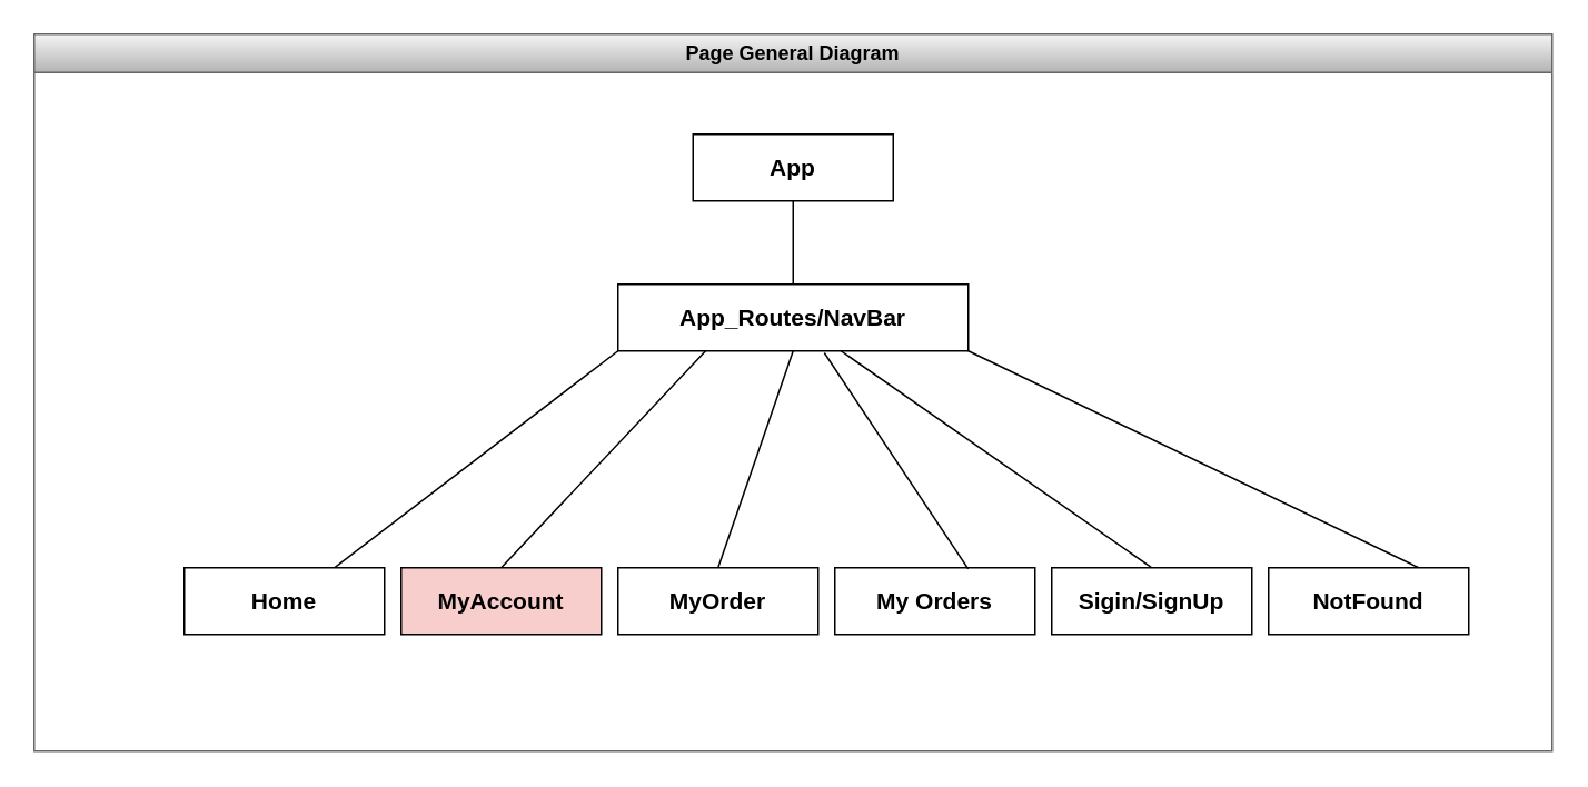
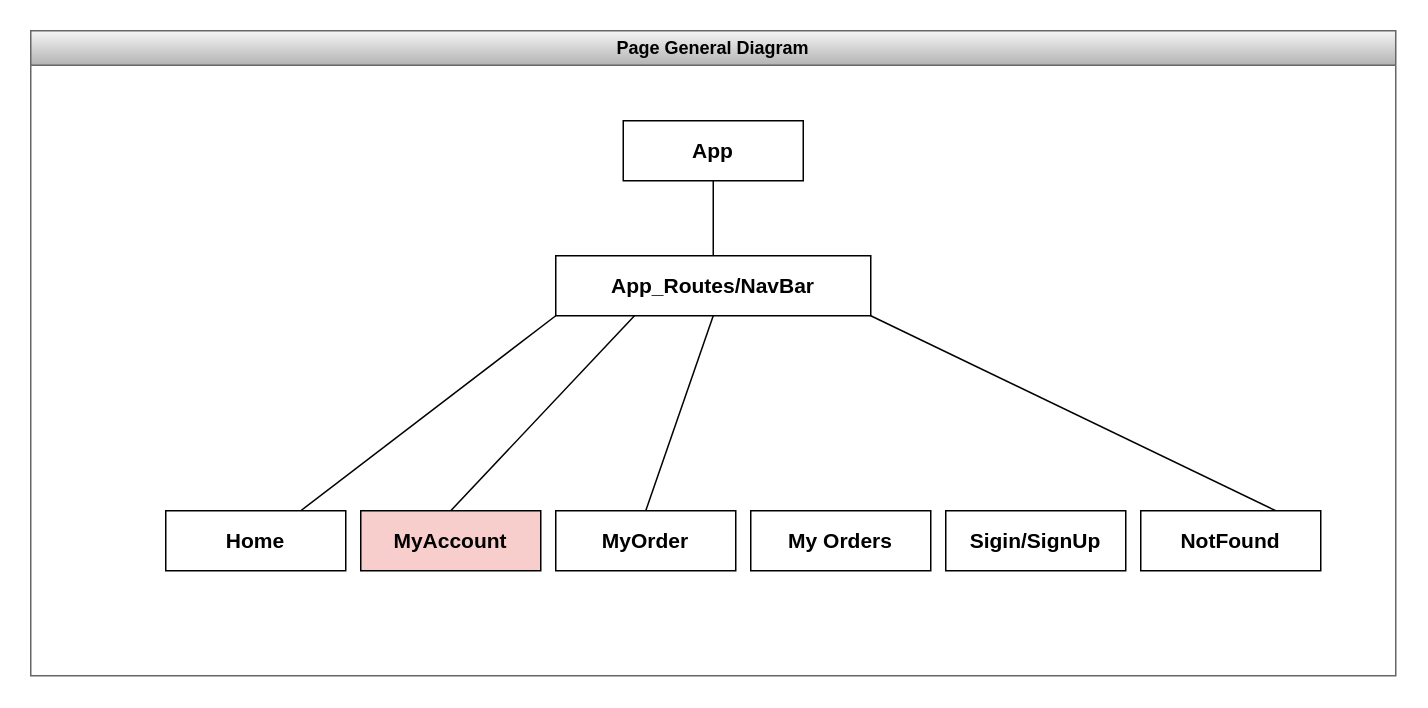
  <mxCell id="0" />
  <mxCell id="1" parent="0" />
  <mxCell id="2" style="edgeStyle=elbowEdgeStyle;rounded=0;orthogonalLoop=1;jettySize=auto;html=1;startArrow=none;endArrow=none;exitX=0.5;exitY=1;exitDx=0;exitDy=0;entryX=0.5;entryY=0;entryDx=0;entryDy=0;fontStyle=1;fontSize=14;" parent="1" source="3" target="9" edge="1"><mxGeometry relative="1" as="geometry" /></mxCell>
  <mxCell id="3" value="App" style="whiteSpace=wrap;html=1;treeFolding=1;treeMoving=1;newEdgeStyle={&quot;edgeStyle&quot;:&quot;elbowEdgeStyle&quot;,&quot;startArrow&quot;:&quot;none&quot;,&quot;endArrow&quot;:&quot;none&quot;};fontStyle=1;fontSize=14;" parent="1" vertex="1"><mxGeometry x="415" y="80" width="120" height="40" as="geometry" /></mxCell>
  <mxCell id="4" style="rounded=0;orthogonalLoop=1;jettySize=auto;html=1;startArrow=none;endArrow=none;exitX=0;exitY=1;exitDx=0;exitDy=0;entryX=0.75;entryY=0;entryDx=0;entryDy=0;fontStyle=1;fontSize=14;" parent="1" source="9" target="11" edge="1"><mxGeometry relative="1" as="geometry" /></mxCell>
  <mxCell id="5" style="rounded=0;orthogonalLoop=1;jettySize=auto;html=1;startArrow=none;endArrow=none;exitX=0.25;exitY=1;exitDx=0;exitDy=0;entryX=0.5;entryY=0;entryDx=0;entryDy=0;fontStyle=1;fontSize=14;" parent="1" source="9" target="10" edge="1"><mxGeometry relative="1" as="geometry" /></mxCell>
  <mxCell id="6" style="rounded=0;orthogonalLoop=1;jettySize=auto;html=1;startArrow=none;endArrow=none;exitX=0.5;exitY=1;exitDx=0;exitDy=0;entryX=0.5;entryY=0;entryDx=0;entryDy=0;fontStyle=1;fontSize=14;" parent="1" source="9" target="12" edge="1"><mxGeometry relative="1" as="geometry" /></mxCell>
- <mxCell id="7" style="rounded=0;orthogonalLoop=1;jettySize=auto;html=1;startArrow=none;endArrow=none;entryX=0.5;entryY=0;entryDx=0;entryDy=0;fontStyle=1;fontSize=14;" parent="1" source="9" target="15" edge="1"><mxGeometry relative="1" as="geometry" /></mxCell>
  <mxCell id="8" style="rounded=0;orthogonalLoop=1;jettySize=auto;html=1;startArrow=none;endArrow=none;exitX=1;exitY=1;exitDx=0;exitDy=0;entryX=0.75;entryY=0;entryDx=0;entryDy=0;fontStyle=1;fontSize=14;" parent="1" source="9" target="14" edge="1"><mxGeometry relative="1" as="geometry" /></mxCell>
  <mxCell id="9" value="App_Routes/NavBar" style="whiteSpace=wrap;html=1;treeFolding=1;treeMoving=1;newEdgeStyle={&quot;edgeStyle&quot;:&quot;elbowEdgeStyle&quot;,&quot;startArrow&quot;:&quot;none&quot;,&quot;endArrow&quot;:&quot;none&quot;};fontStyle=1;fontSize=14;" parent="1" vertex="1"><mxGeometry x="370" y="170" width="210" height="40" as="geometry" /></mxCell>
  <mxCell id="10" value="MyAccount" style="whiteSpace=wrap;html=1;treeFolding=1;treeMoving=1;newEdgeStyle={&quot;edgeStyle&quot;:&quot;elbowEdgeStyle&quot;,&quot;startArrow&quot;:&quot;none&quot;,&quot;endArrow&quot;:&quot;none&quot;};fontStyle=1;fontSize=14;fillColor=#f8cecc;" parent="1" vertex="1"><mxGeometry x="240" y="340" width="120" height="40" as="geometry" /></mxCell>
  <mxCell id="11" value="Home" style="whiteSpace=wrap;html=1;treeFolding=1;treeMoving=1;newEdgeStyle={&quot;edgeStyle&quot;:&quot;elbowEdgeStyle&quot;,&quot;startArrow&quot;:&quot;none&quot;,&quot;endArrow&quot;:&quot;none&quot;};fontStyle=1;fontSize=14;" parent="1" vertex="1"><mxGeometry x="110" y="340" width="120" height="40" as="geometry" /></mxCell>
  <mxCell id="12" value="MyOrder" style="whiteSpace=wrap;html=1;treeFolding=1;treeMoving=1;newEdgeStyle={&quot;edgeStyle&quot;:&quot;elbowEdgeStyle&quot;,&quot;startArrow&quot;:&quot;none&quot;,&quot;endArrow&quot;:&quot;none&quot;};fontStyle=1;fontSize=14;" parent="1" vertex="1"><mxGeometry x="370" y="340" width="120" height="40" as="geometry" /></mxCell>
  <mxCell id="13" value="My Orders" style="whiteSpace=wrap;html=1;treeFolding=1;treeMoving=1;newEdgeStyle={&quot;edgeStyle&quot;:&quot;elbowEdgeStyle&quot;,&quot;startArrow&quot;:&quot;none&quot;,&quot;endArrow&quot;:&quot;none&quot;};fontStyle=1;fontSize=14;" parent="1" vertex="1"><mxGeometry x="500" y="340" width="120" height="40" as="geometry" /></mxCell>
  <mxCell id="14" value="NotFound" style="whiteSpace=wrap;html=1;treeFolding=1;treeMoving=1;newEdgeStyle={&quot;edgeStyle&quot;:&quot;elbowEdgeStyle&quot;,&quot;startArrow&quot;:&quot;none&quot;,&quot;endArrow&quot;:&quot;none&quot;};fontStyle=1;fontSize=14;" parent="1" vertex="1"><mxGeometry x="760" y="340" width="120" height="40" as="geometry" /></mxCell>
  <mxCell id="15" value="Sigin/SignUp" style="whiteSpace=wrap;html=1;treeFolding=1;treeMoving=1;newEdgeStyle={&quot;edgeStyle&quot;:&quot;elbowEdgeStyle&quot;,&quot;startArrow&quot;:&quot;none&quot;,&quot;endArrow&quot;:&quot;none&quot;};fontStyle=1;fontSize=14;" parent="1" vertex="1"><mxGeometry x="630" y="340" width="120" height="40" as="geometry" /></mxCell>
- <mxCell id="16" style="rounded=0;orthogonalLoop=1;jettySize=auto;html=1;startArrow=none;endArrow=none;exitX=0.589;exitY=1.029;exitDx=0;exitDy=0;entryX=0.666;entryY=0.017;entryDx=0;entryDy=0;entryPerimeter=0;exitPerimeter=0;fontStyle=1;fontSize=14;" parent="1" source="9" target="13" edge="1"><mxGeometry relative="1" as="geometry" /></mxCell>
  <mxCell id="17" value="Page General Diagram" style="swimlane;whiteSpace=wrap;html=1;fillColor=#f5f5f5;gradientColor=#b3b3b3;strokeColor=#666666;" vertex="1" parent="1"><mxGeometry x="20" y="20" width="910" height="430" as="geometry" /></mxCell>
